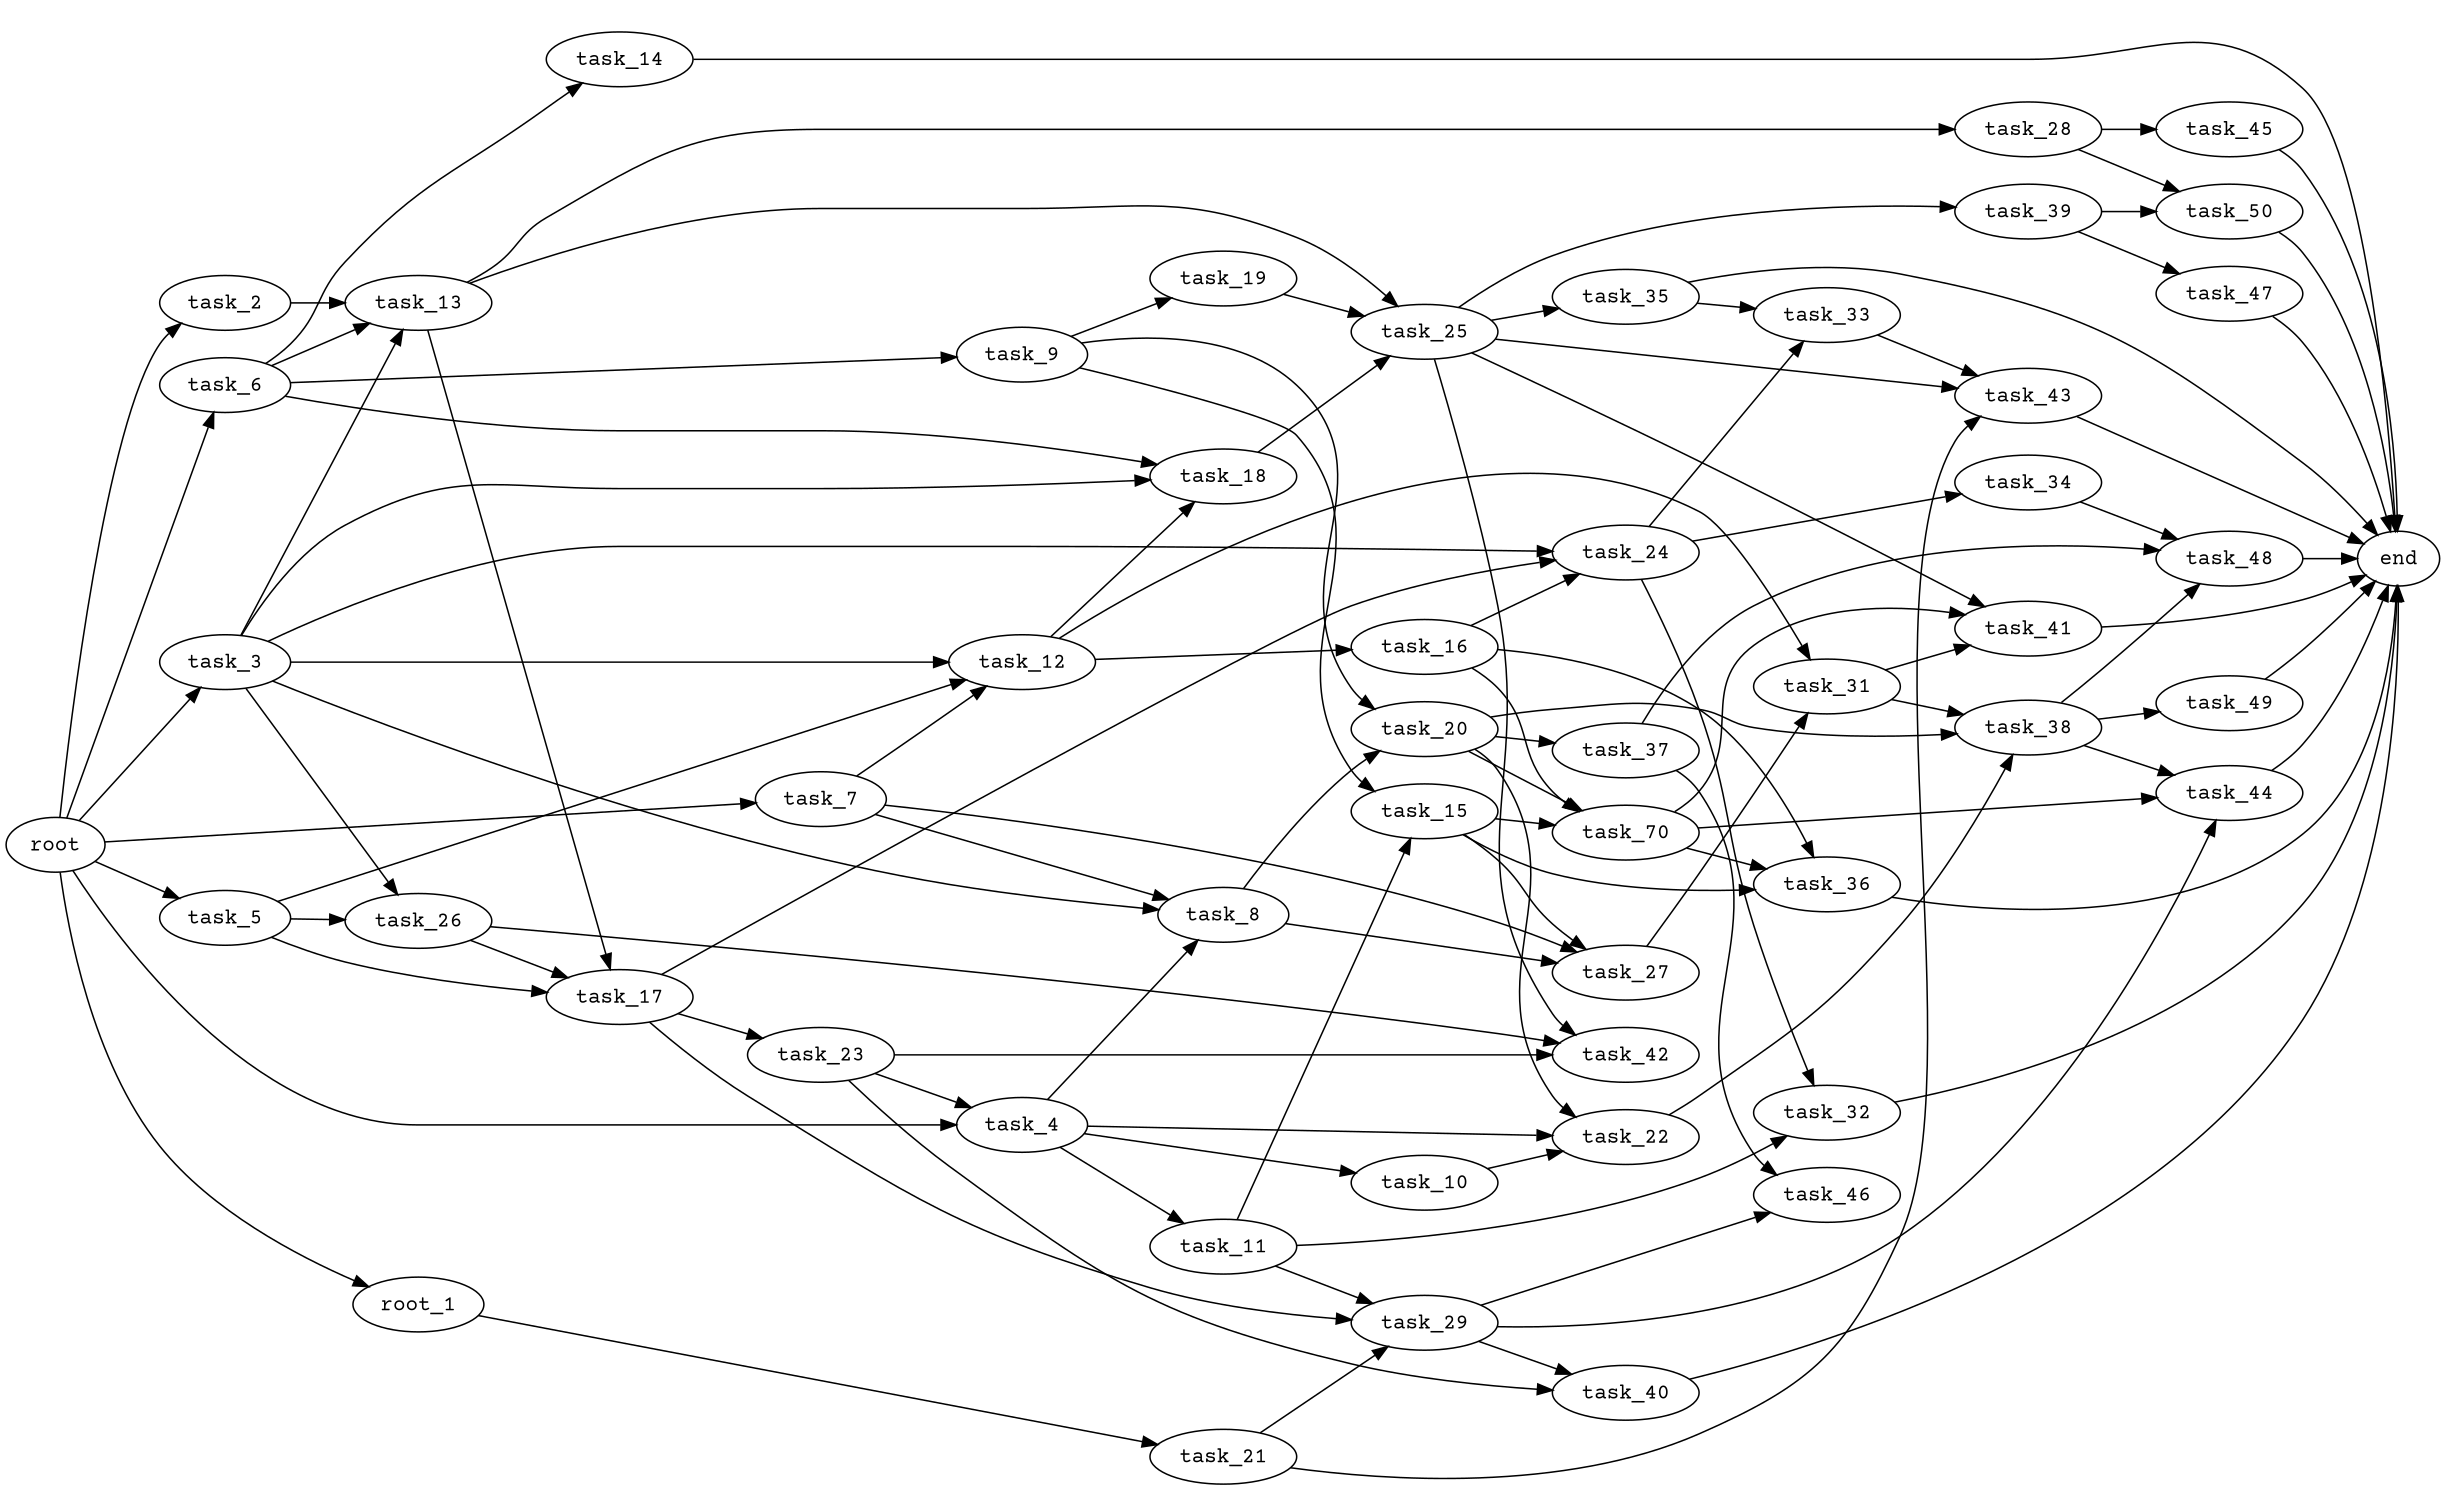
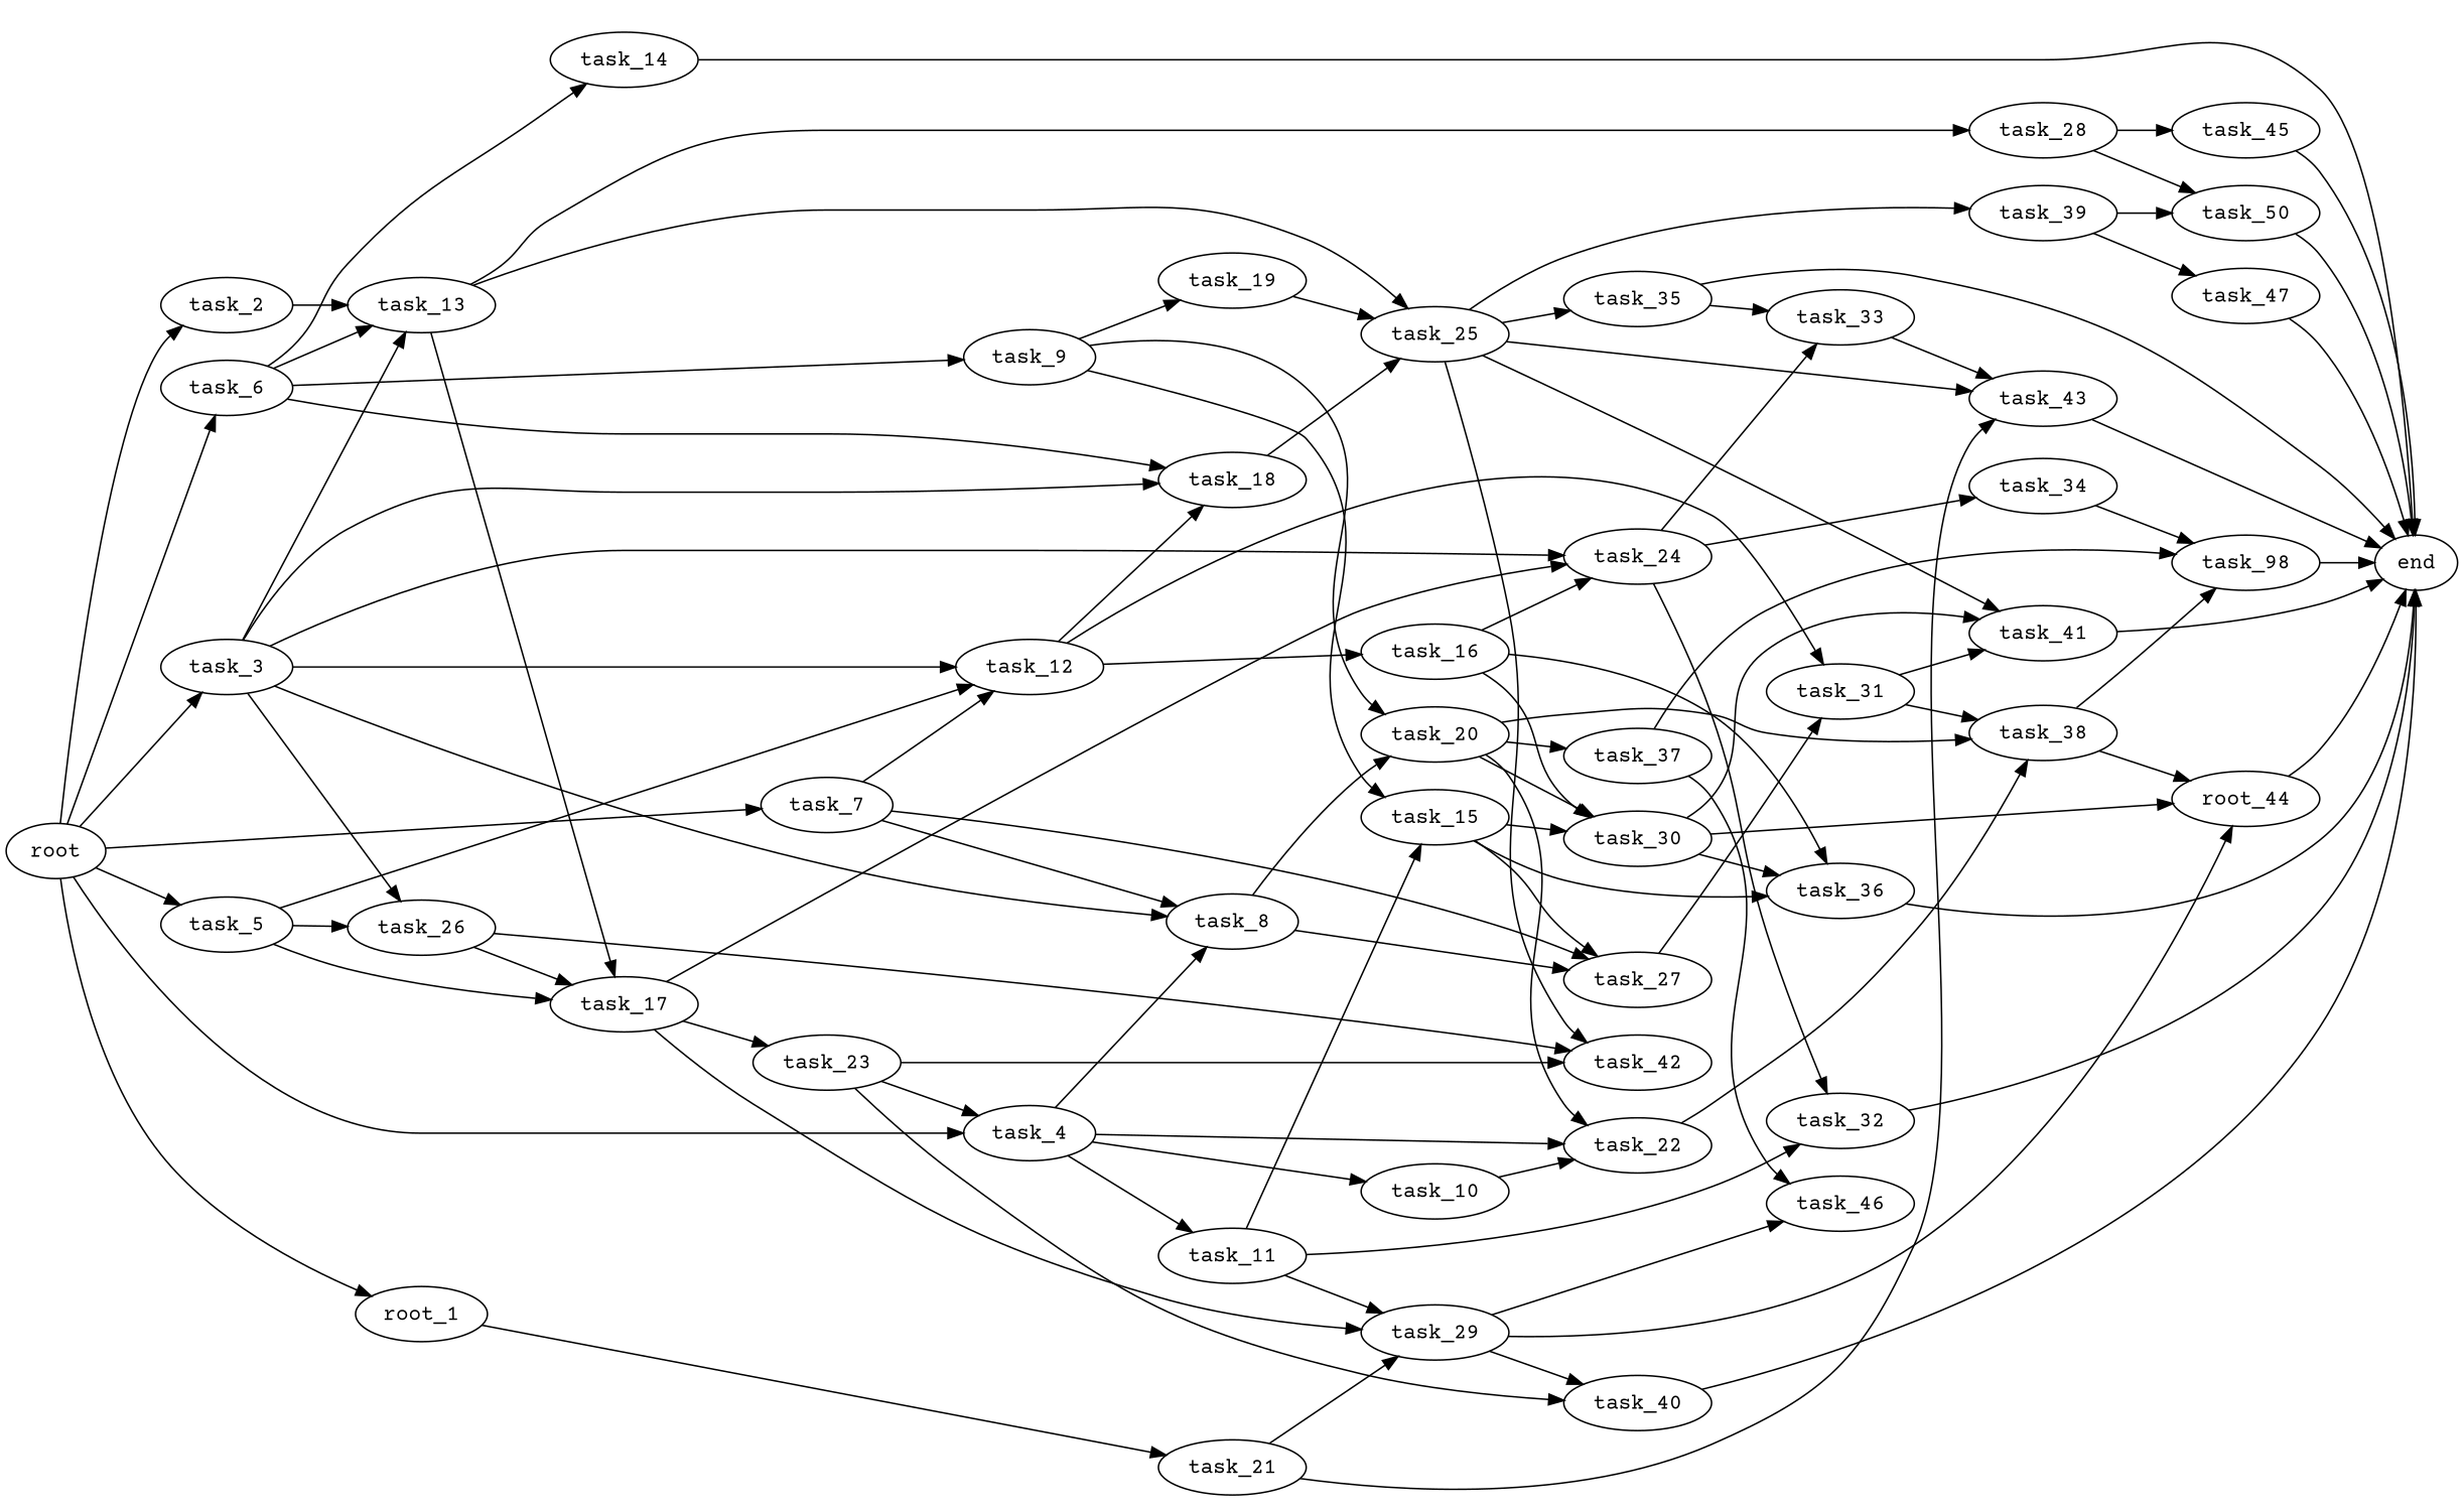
  digraph {
    fontname="Courier Prime"
    rankdir=LR
    node [fontname="Courier Prime"]
    edge [fontname="Courier Prime"]
    n1 [label=root_1]
    root
    task_2
    task_3
    task_4
    task_5
    task_6
    task_7
    task_21
    task_13
    task_8
    task_12
    task_18
    task_24
    task_26
    task_10
    task_11
    task_22
    task_17
    task_9
    task_14
    task_27
    task_29
    task_43
    task_25
    task_28
    task_20
    task_16
    task_31
    task_32
    task_33
    task_34
    task_42
    task_15
    task_38
    task_23
    task_40
    task_19
    end
-   task_30 [label=task_70]
+   task_30
    task_37
    task_36
-   task_44
+   task_44 [label=root_44]
    task_46
    task_41
    task_35
    task_39
    task_45
    task_50
-   task_48
-   task_49
+   task_48 [label=task_98]
    task_47
    n1 -> task_21
    root -> n1
    root -> task_2
    root -> task_3
    root -> task_4
    root -> task_5
    root -> task_6
    root -> task_7
    task_2 -> task_13
    task_3 -> task_13
    task_3 -> task_8
    task_3 -> task_12
    task_3 -> task_18
    task_3 -> task_24
    task_3 -> task_26
    task_4 -> task_8
    task_4 -> task_10
    task_4 -> task_11
    task_4 -> task_22
    task_5 -> task_12
    task_5 -> task_26
    task_5 -> task_17
    task_6 -> task_13
    task_6 -> task_18
    task_6 -> task_9
    task_6 -> task_14
    task_7 -> task_8
    task_7 -> task_12
    task_7 -> task_27
    task_21 -> task_29
    task_21 -> task_43
    task_13 -> task_17
    task_13 -> task_25
    task_13 -> task_28
    task_8 -> task_27
    task_8 -> task_20
    task_12 -> task_18
    task_12 -> task_16
    task_12 -> task_31
    task_18 -> task_25
    task_24 -> task_32
    task_24 -> task_33
    task_24 -> task_34
    task_26 -> task_17
    task_26 -> task_42
    task_10 -> task_22
    task_11 -> task_29
    task_11 -> task_32
    task_11 -> task_15
    task_22 -> task_38
    task_17 -> task_24
    task_17 -> task_29
    task_17 -> task_23
    task_9 -> task_20
    task_9 -> task_15
    task_9 -> task_19
    task_14 -> end
    task_27 -> task_31
    task_29 -> task_40
    task_29 -> task_44
    task_29 -> task_46
    task_43 -> end
    task_25 -> task_43
    task_25 -> task_42
    task_25 -> task_41
    task_25 -> task_35
    task_25 -> task_39
    task_28 -> task_45
    task_28 -> task_50
    task_20 -> task_22
    task_20 -> task_38
    task_20 -> task_30
    task_20 -> task_37
    task_16 -> task_24
    task_16 -> task_30
    task_16 -> task_36
    task_31 -> task_38
    task_31 -> task_41
    task_32 -> end
    task_33 -> task_43
    task_34 -> task_48
    task_15 -> task_27
    task_15 -> task_30
    task_15 -> task_36
    task_38 -> task_44
    task_38 -> task_48
-   task_38 -> task_49
    task_23 -> task_4
    task_23 -> task_42
    task_23 -> task_40
    task_40 -> end
    task_19 -> task_25
    task_30 -> task_36
    task_30 -> task_44
    task_30 -> task_41
    task_37 -> task_46
    task_37 -> task_48
    task_36 -> end
    task_44 -> end
    task_41 -> end
    task_35 -> task_33
    task_35 -> end
    task_39 -> task_50
    task_39 -> task_47
    task_45 -> end
    task_50 -> end
    task_48 -> end
-   task_49 -> end
    task_47 -> end
  }
